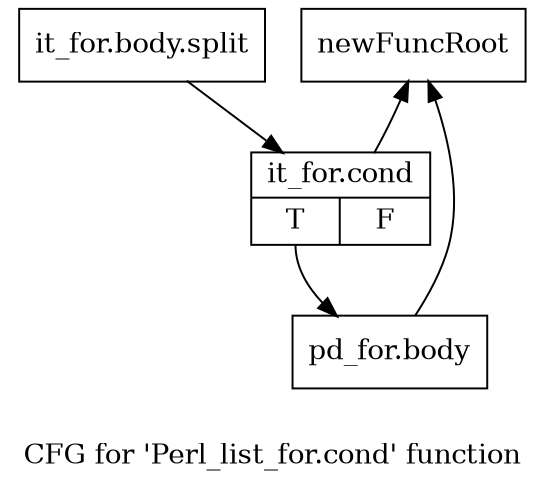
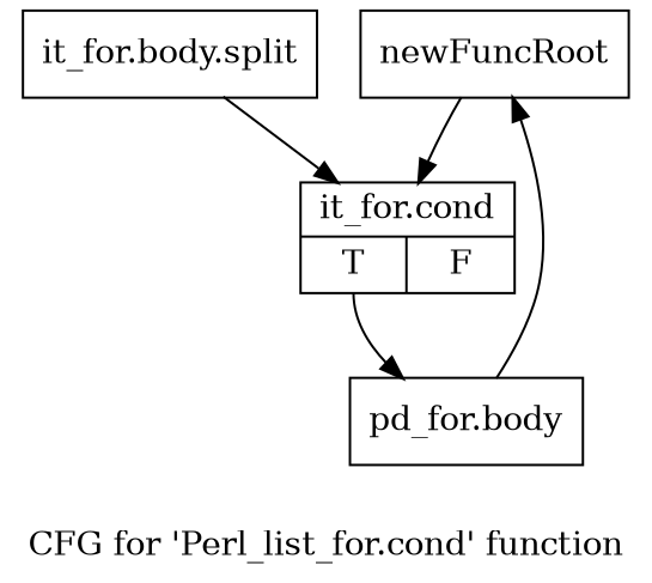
  digraph {
    label="CFG for 'Perl_list_for.cond' function"
    node [shape=record]
    n1 [label="{newFuncRoot}"]
    n2 [label="{it_for.cond|{<s0>T|<s1>F}}"]
    n3 [label="{pd_for.body}"]
    n4 [label="{it_for.body.split}"]
-   n2 -> n1
+   n1 -> n2
    n2 -> n3 [tailport=s0]
    n3 -> n1
    n4 -> n2
  }
